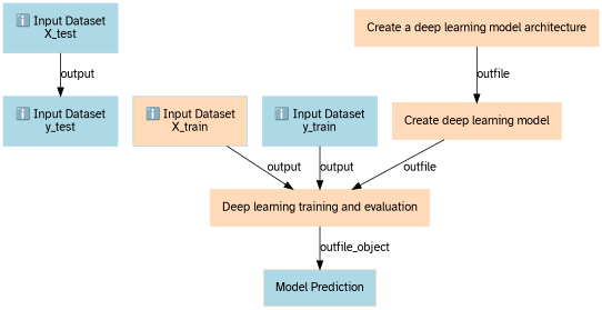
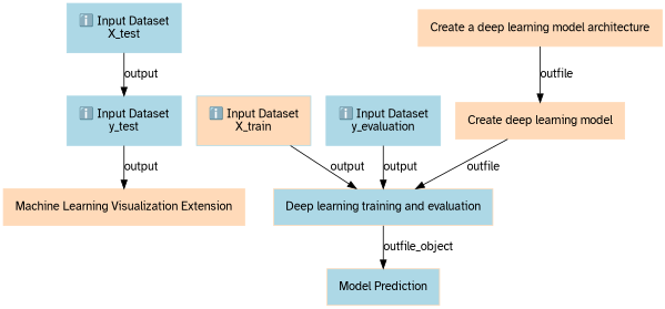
  digraph {
    node [color=peachpuff fontname="Atkinson Hyperlegible" margin="0.2,0.2" shape=box style=filled]
    edge [fontname="Atkinson Hyperlegible"]
    n1 [color=lightblue label="ℹ️ Input Dataset\nX_test"]
    n2 [color=lightblue label="ℹ️ Input Dataset\ny_test"]
    n3 [fillcolor=lightblue label="Model Prediction"]
    n4 [color=lightblue fillcolor=peachpuff label="ℹ️ Input Dataset\nX_train"]
-   n5 [label="Deep learning training and evaluation"]
-   n7 [color=lightblue label="ℹ️ Input Dataset\ny_train"]
+   n5 [label="Deep learning training and evaluation" fillcolor=lightblue]
+   n6 [label="Machine Learning Visualization Extension"]
+   n7 [color=lightblue label="ℹ️ Input Dataset\ny_evaluation"]
    n8 [label="Create a deep learning model architecture"]
    n9 [label="Create deep learning model"]
    n1 -> n2 [label=output]
+   n2 -> n6 [label=output]
    n4 -> n5 [label=output]
    n5 -> n3 [label=outfile_object]
    n7 -> n5 [label=output]
    n8 -> n9 [label=outfile]
    n9 -> n5 [label=outfile]
  }
